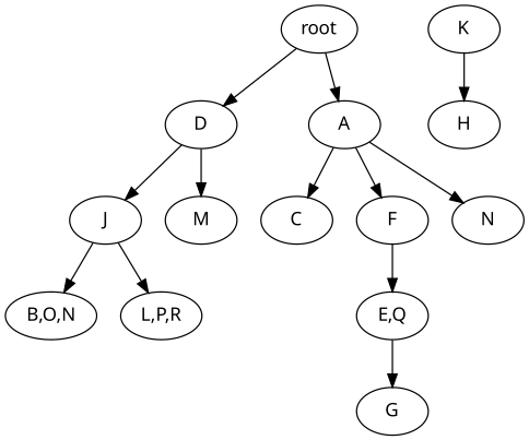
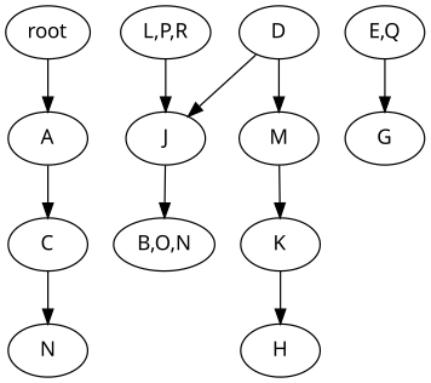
  strict digraph {
    fontname="Noto Sans"
    node [fontname="Noto Sans"]
    edge [fontname="Noto Sans"]
    n1 [label=root]
    n2 [label=D]
    n3 [label=A]
    n4 [label=J]
    n5 [label=M]
    n6 [label=C]
-   n7 [label=F]
    n8 [label="B,O,N"]
    n9 [label="L,P,R"]
    n10 [label=K]
    n11 [label=N]
    n12 [label="E,Q"]
    n13 [label=H]
    n14 [label=G]
-   n1 -> n2
    n1 -> n3
    n2 -> n4
    n2 -> n5
    n3 -> n6
-   n3 -> n7
    n4 -> n8
-   n4 -> n9
-   n3 -> n11
-   n7 -> n12
+   n9 -> n4
+   n5 -> n10
+   n6 -> n11
    n10 -> n13
    n12 -> n14
  }
